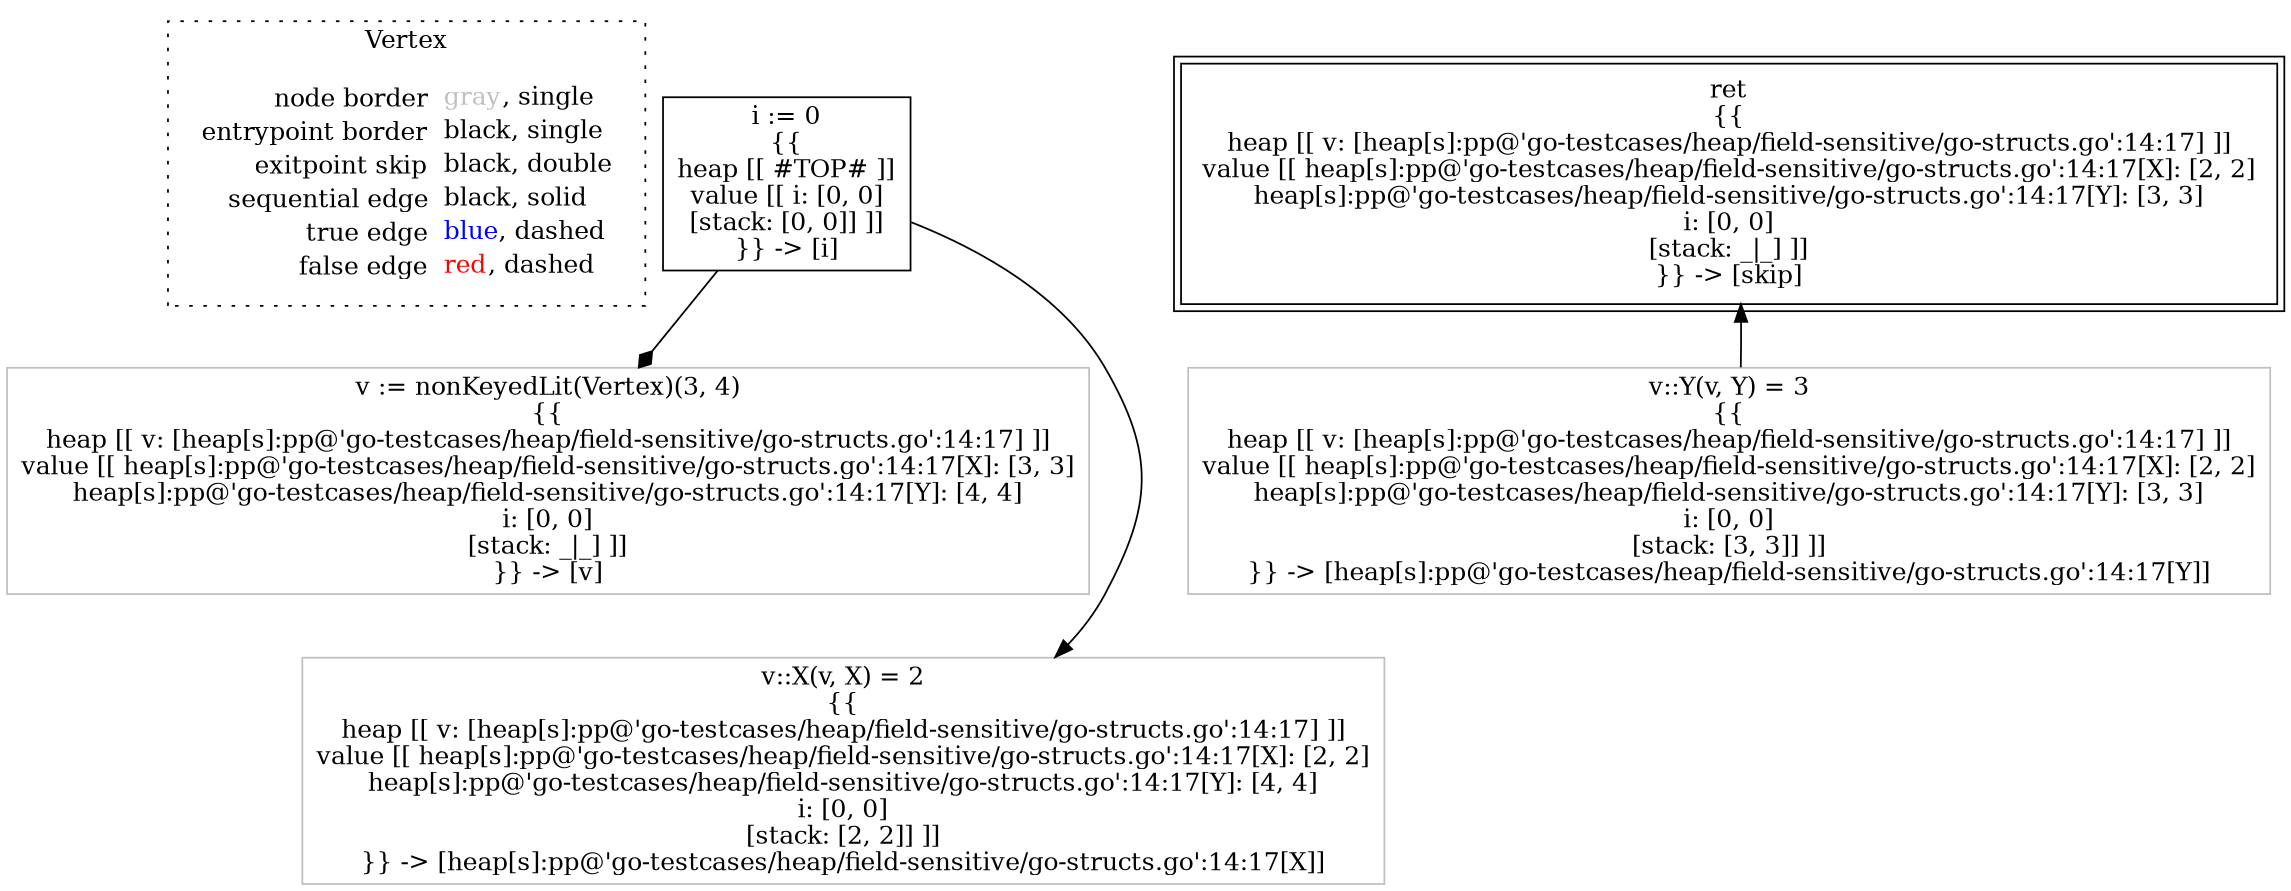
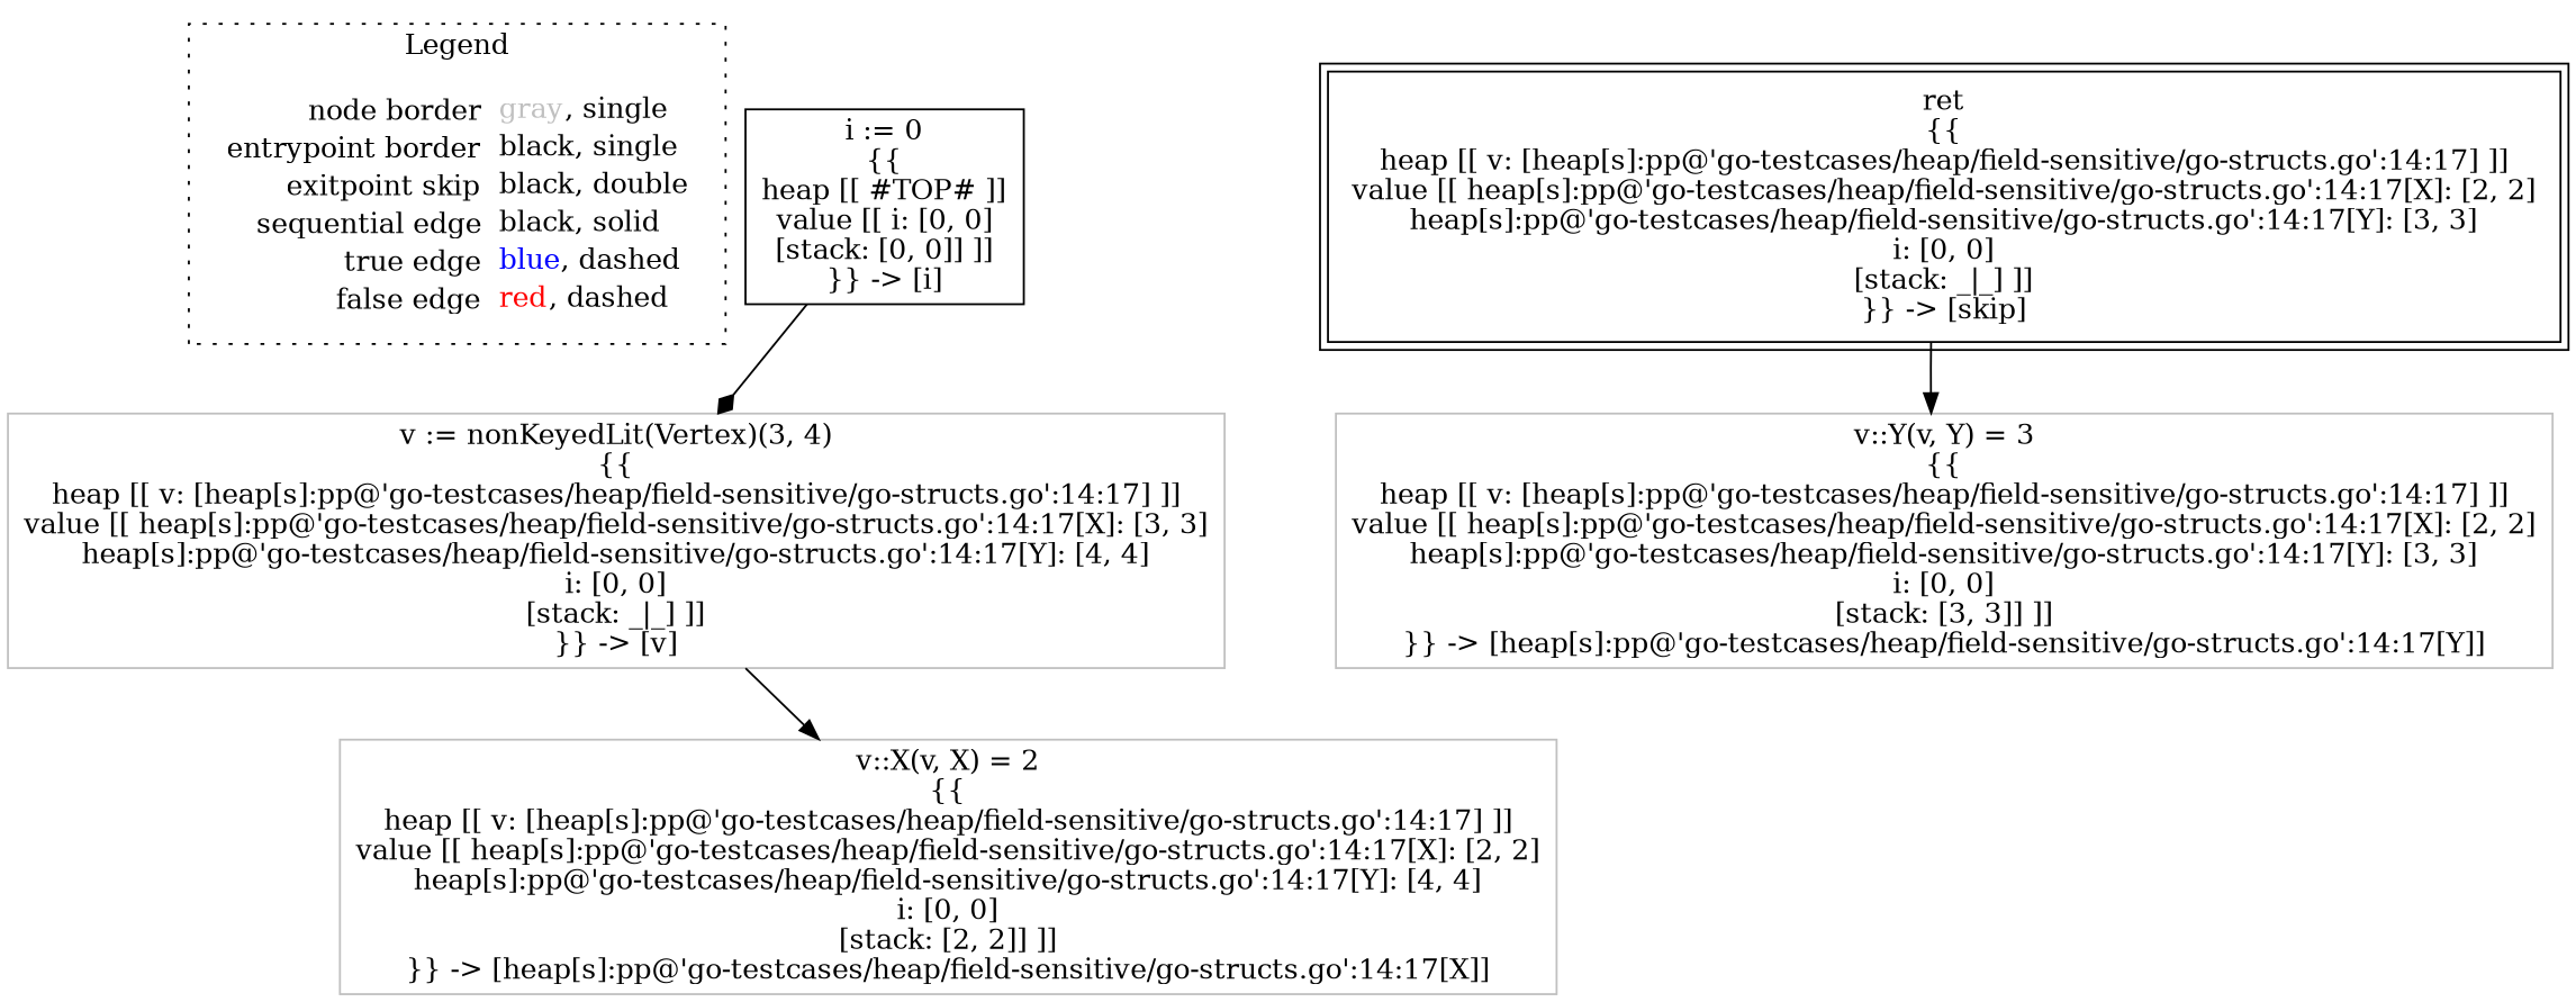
  digraph {
    node [shape=rect color=gray]
    edge [arrowhead=normal color=black]
    n1 [label=<<table border="0" cellpadding="2" cellspacing="0" cellborder="0"><tr><td align="right">node border&nbsp;</td><td align="left"><font color="gray">gray</font>, single</td></tr><tr><td align="right">entrypoint border&nbsp;</td><td align="left"><font color="black">black</font>, single</td></tr><tr><td align="right">exitpoint skip&nbsp;</td><td align="left"><font color="black">black</font>, double</td></tr><tr><td align="right">sequential edge&nbsp;</td><td align="left"><font color="black">black</font>, solid</td></tr><tr><td align="right">true edge&nbsp;</td><td align="left"><font color="blue">blue</font>, dashed</td></tr><tr><td align="right">false edge&nbsp;</td><td align="left"><font color="red">red</font>, dashed</td></tr></table>> shape=plaintext color=""]
    n2 [color=black label=<i := 0<BR/>{{<BR/>heap [[ #TOP# ]]<BR/>value [[ i: [0, 0]<BR/>[stack: [0, 0]] ]]<BR/>}} -&gt; [i]>]
    n3 [label=<v := nonKeyedLit(Vertex)(3, 4)<BR/>{{<BR/>heap [[ v: [heap[s]:pp@'go-testcases/heap/field-sensitive/go-structs.go':14:17] ]]<BR/>value [[ heap[s]:pp@'go-testcases/heap/field-sensitive/go-structs.go':14:17[X]: [3, 3]<BR/>heap[s]:pp@'go-testcases/heap/field-sensitive/go-structs.go':14:17[Y]: [4, 4]<BR/>i: [0, 0]<BR/>[stack: _|_] ]]<BR/>}} -&gt; [v]>]
    n4 [label=<v::X(v, X) = 2<BR/>{{<BR/>heap [[ v: [heap[s]:pp@'go-testcases/heap/field-sensitive/go-structs.go':14:17] ]]<BR/>value [[ heap[s]:pp@'go-testcases/heap/field-sensitive/go-structs.go':14:17[X]: [2, 2]<BR/>heap[s]:pp@'go-testcases/heap/field-sensitive/go-structs.go':14:17[Y]: [4, 4]<BR/>i: [0, 0]<BR/>[stack: [2, 2]] ]]<BR/>}} -&gt; [heap[s]:pp@'go-testcases/heap/field-sensitive/go-structs.go':14:17[X]]>]
    n5 [color=black label=<ret<BR/>{{<BR/>heap [[ v: [heap[s]:pp@'go-testcases/heap/field-sensitive/go-structs.go':14:17] ]]<BR/>value [[ heap[s]:pp@'go-testcases/heap/field-sensitive/go-structs.go':14:17[X]: [2, 2]<BR/>heap[s]:pp@'go-testcases/heap/field-sensitive/go-structs.go':14:17[Y]: [3, 3]<BR/>i: [0, 0]<BR/>[stack: _|_] ]]<BR/>}} -&gt; [skip]> peripheries=2]
    n6 [label=<v::Y(v, Y) = 3<BR/>{{<BR/>heap [[ v: [heap[s]:pp@'go-testcases/heap/field-sensitive/go-structs.go':14:17] ]]<BR/>value [[ heap[s]:pp@'go-testcases/heap/field-sensitive/go-structs.go':14:17[X]: [2, 2]<BR/>heap[s]:pp@'go-testcases/heap/field-sensitive/go-structs.go':14:17[Y]: [3, 3]<BR/>i: [0, 0]<BR/>[stack: [3, 3]] ]]<BR/>}} -&gt; [heap[s]:pp@'go-testcases/heap/field-sensitive/go-structs.go':14:17[Y]]>]
    subgraph cluster_1 {
-     label=Vertex
+     label=Legend
      style=dotted
      n1
    }
    n2 -> n3 [arrowhead=diamond]
-   n2 -> n4
-   n6 -> n5
+   n3 -> n4
+   n5 -> n6
  }
